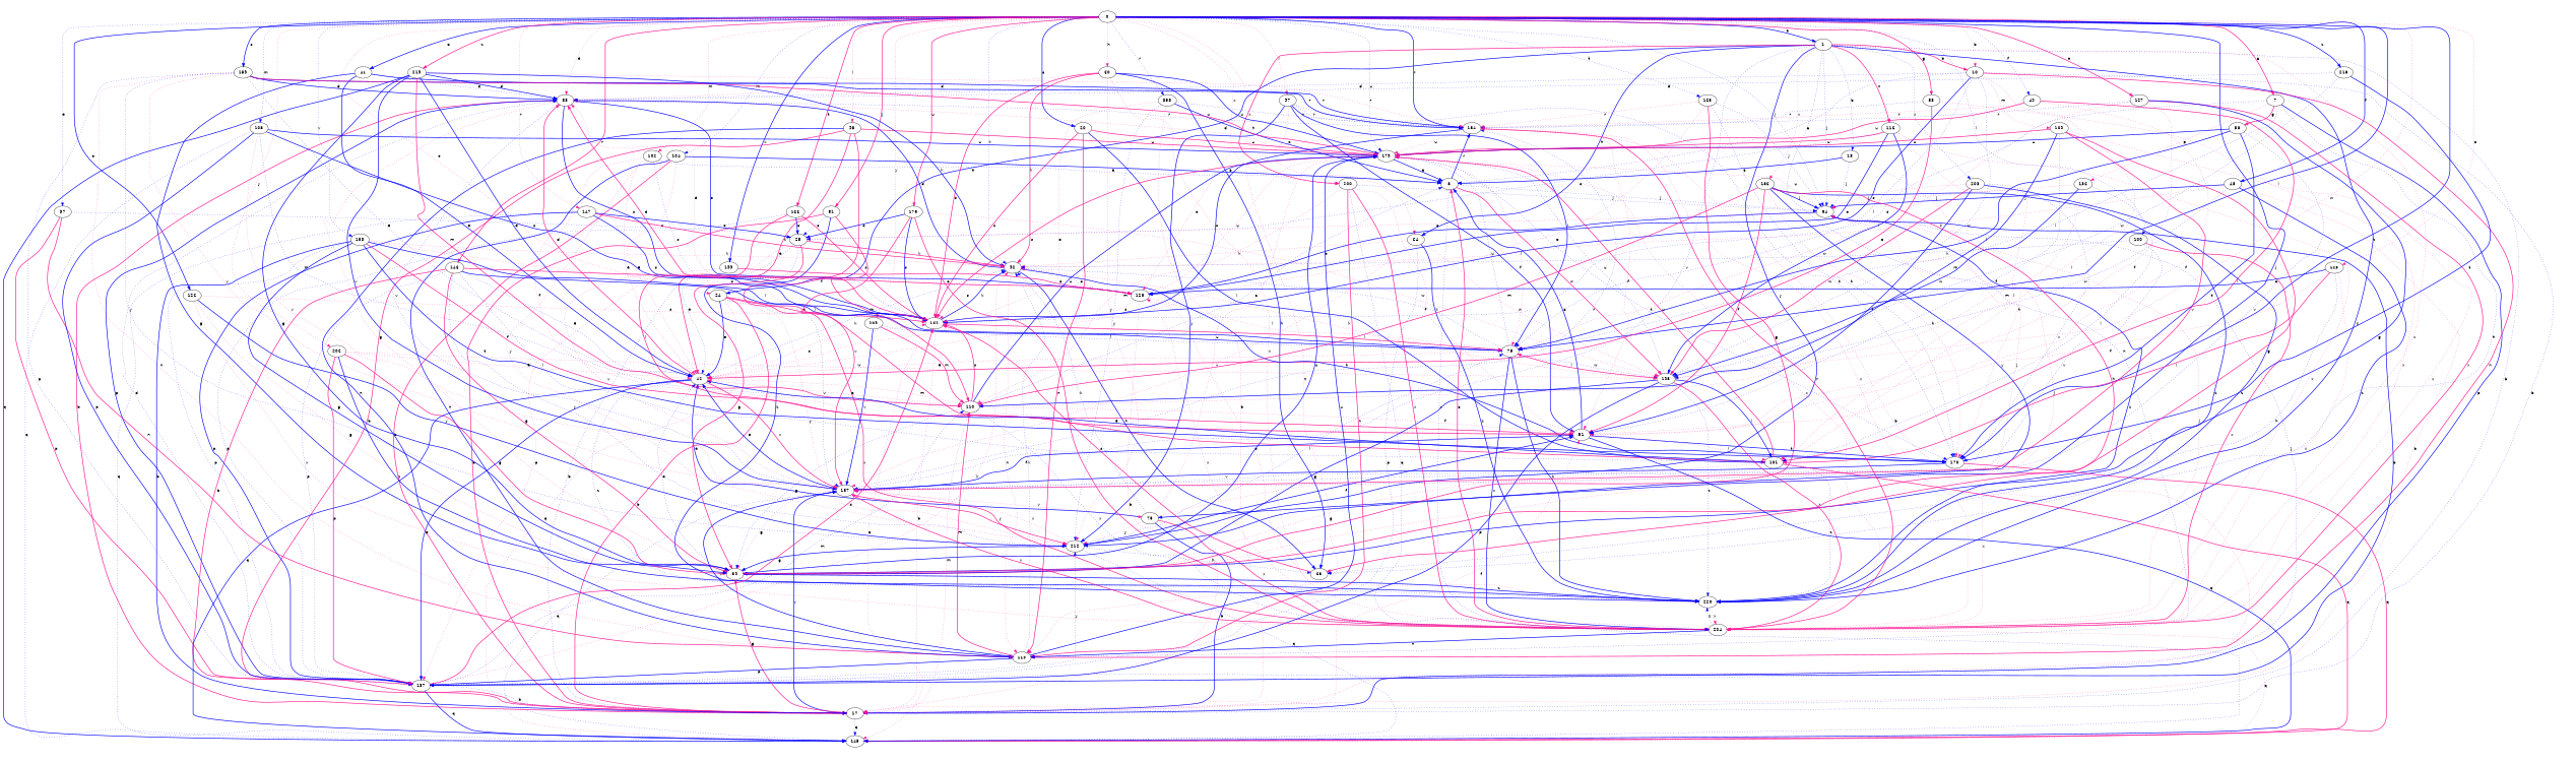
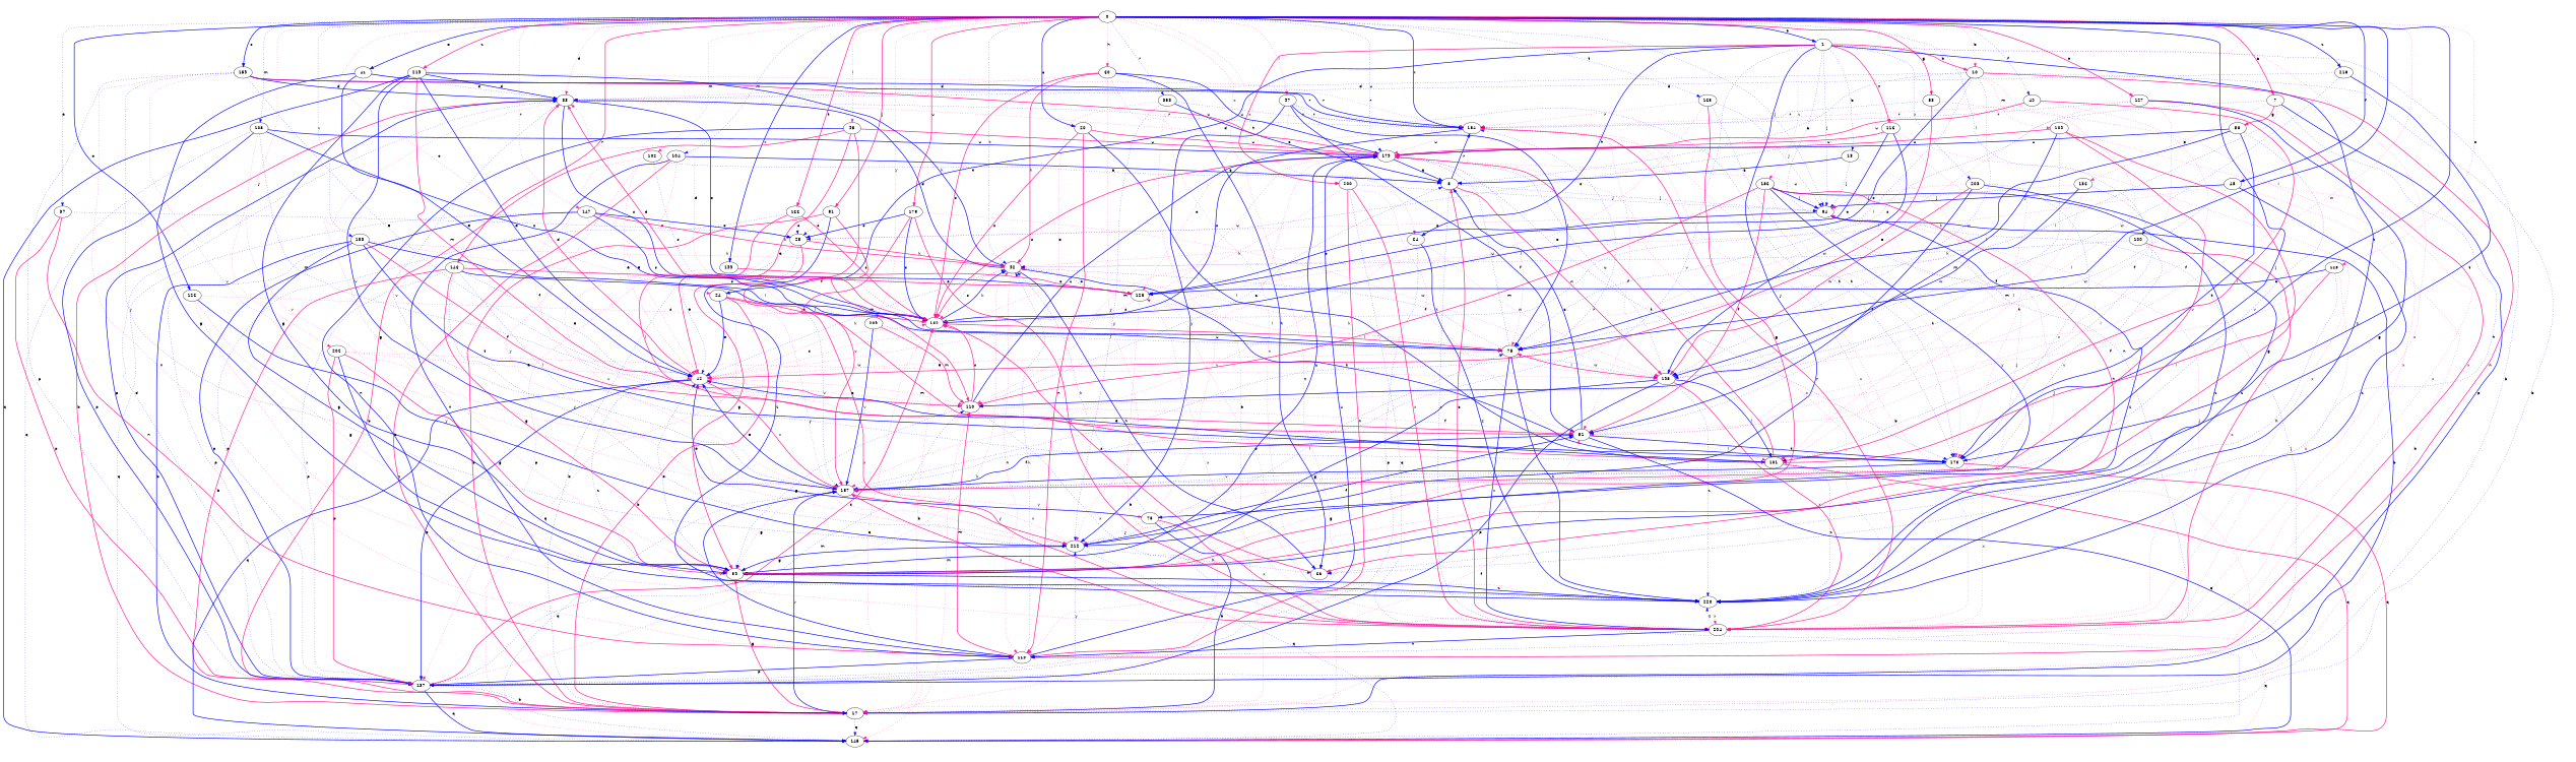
  strict digraph {
    fontname="DejaVu Sans"
    node [fontname="DejaVu Sans"]
    edge [color=blue fontname="DejaVu Sans" style=dotted]
    0
    1
    7
    10
    20
    24
    33
    37
    41
    45
    49
    53
    60
    64
    75
    78
    81
    84
    92
    95
    97
    100
    102
    104
    108
    123
    126
    127
    146
    147
    n31 [label=353]
    154
    159
    166
    168
    170
    178
    179
    183
    195
    199
    200
    206
    209
    218
    219
    13
    17
    116
    119
    186
    187
    203
    204
    212
    220
    58
    68
    136
    137
    162
    8
    101
    109
    145
    42
    59
    128
    25
    51
    110
    0 -> 1 [label=a style=bold]
    0 -> 7 [color=deeppink label=a style=bold]
    0 -> 10 [color=deeppink label=b]
    0 -> 20 [label=c style=bold]
    0 -> 24 [color=deeppink label=c]
    0 -> 33 [color=deeppink label=d]
    0 -> 37 [label=e]
    0 -> 41 [label=e style=bold]
    0 -> 45 [label=f style=bold]
    0 -> 49 [label=f]
    0 -> 53 [color=deeppink label=g style=bold]
    0 -> 60 [color=deeppink label=h]
    0 -> 64 [color=deeppink label=h]
    0 -> 75 [label=i style=bold]
    0 -> 78 [label=j style=bold]
    0 -> 81 [color=deeppink label=j style=bold]
    0 -> 84 [label=j]
    0 -> 92 [label=k]
    0 -> 95 [color=deeppink label=l]
    0 -> 97 [color=deeppink label=l]
    0 -> 100 [label=l]
    0 -> 102 [color=deeppink label=m]
    0 -> 104 [label=m]
    0 -> 108 [label=m]
    0 -> 123 [color=deeppink label=o]
    0 -> 126 [label=o style=bold]
    0 -> 127 [color=deeppink label=o style=bold]
    0 -> 146 [color=deeppink label=r style=bold]
    0 -> 147 [color=deeppink label=r]
    0 -> n31 [label=r]
    0 -> 154 [label=r style=bold]
    0 -> 159 [label=s style=bold]
    0 -> 166 [color=deeppink label=t style=bold]
    0 -> 168 [label=t]
    0 -> 170 [label=t style=bold]
    0 -> 178 [color=deeppink label=u style=bold]
    0 -> 179 [label=u]
    0 -> 183 [label=v]
    0 -> 195 [color=deeppink label=w]
    0 -> 199 [label=x style=bold]
    0 -> 200 [color=deeppink label=x]
    0 -> 206 [color=deeppink label=y]
    0 -> 209 [color=deeppink label=y]
    0 -> 218 [label=z style=bold]
    0 -> 219 [color=deeppink label=z style=bold]
    1 -> 10 [color=deeppink label=b style=bold]
    1 -> 24 [label=c style=bold]
    1 -> 64 [label=h style=bold]
    1 -> 84 [label=j]
    1 -> 200 [color=deeppink label=x style=bold]
    1 -> 13 [label=b]
    1 -> 17 [label=b]
    1 -> 116 [color=deeppink label=n style=bold]
    1 -> 119 [label=n]
    1 -> 186 [color=deeppink label=v]
    1 -> 187 [label=v]
    1 -> 203 [label=x]
    1 -> 204 [color=deeppink label=x]
    1 -> 212 [label=y style=bold]
    1 -> 220 [label=z style=bold]
    7 -> 75 [label=i]
    7 -> 58 [color=deeppink label=g style=bold]
    7 -> 68 [label=h]
    7 -> 136 [color=deeppink label=p]
    7 -> 137 [label=p style=bold]
    7 -> 162 [label=s]
    10 -> 33 [label=d]
    10 -> 75 [label=i]
    10 -> 195 [label=w]
    10 -> 17 [label=b]
    10 -> 119 [color=deeppink label=n style=bold]
    10 -> 162 [label=s style=bold]
    10 -> 8 [label=a]
    10 -> 101 [color=deeppink label=l]
    10 -> 109 [color=deeppink label=m]
    20 -> 179 [color=deeppink label=u style=bold]
    20 -> 119 [color=deeppink label=n style=bold]
    20 -> 162 [color=deeppink label=s style=bold]
    20 -> 101 [label=l style=bold]
    24 -> 17 [color=deeppink label=b style=bold]
    24 -> 187 [label=v]
    24 -> 204 [color=deeppink label=x style=bold]
    24 -> 212 [color=deeppink label=y]
    24 -> 162 [color=deeppink label=s style=bold]
    24 -> 145 [color=deeppink label=q]
    24 -> 42 [label=e style=bold]
    33 -> 154 [label=r]
    33 -> 17 [color=deeppink label=b style=bold]
    33 -> 187 [label=v]
    33 -> 137 [label=p style=bold]
    33 -> 162 [label=s style=bold]
    33 -> 59 [color=deeppink label=g]
    33 -> 128 [label=o style=bold]
    37 -> 119 [color=deeppink label=n style=bold]
    37 -> 137 [color=deeppink label=p style=bold]
    37 -> 25 [label=c]
    41 -> 33 [label=d]
    41 -> 154 [label=r style=bold]
    41 -> 42 [label=e style=bold]
    41 -> 59 [label=g style=bold]
    45 -> 84 [label=j style=bold]
    45 -> 92 [color=deeppink label=k]
    45 -> 195 [label=w]
    45 -> 17 [color=deeppink label=b]
    45 -> 220 [label=z style=bold]
    49 -> 154 [color=deeppink label=r]
    49 -> 179 [color=deeppink label=u style=bold]
    49 -> 101 [color=deeppink label=l style=bold]
    49 -> 51 [color=deeppink label=f]
    53 -> 154 [label=r]
    53 -> 204 [color=deeppink label=x]
    53 -> 42 [color=deeppink label=e style=bold]
    60 -> 33 [color=deeppink label=d]
    60 -> 92 [color=deeppink label=k style=bold]
    60 -> 179 [label=u style=bold]
    60 -> 204 [color=deeppink label=x]
    60 -> 212 [color=deeppink label=y]
    60 -> 68 [label=h style=bold]
    60 -> 162 [color=deeppink label=s style=bold]
    64 -> 92 [color=deeppink label=k]
    64 -> 195 [color=deeppink label=w]
    64 -> 187 [color=deeppink label=v]
    64 -> 220 [label=z style=bold]
    64 -> 137 [label=p]
    75 -> 92 [label=k]
    75 -> 179 [label=u]
    75 -> 195 [label=w]
    75 -> 204 [label=x style=bold]
    75 -> 220 [label=z style=bold]
    75 -> 42 [color=deeppink label=e]
    78 -> 84 [color=deeppink label=j]
    78 -> 92 [label=k]
    78 -> 179 [color=deeppink label=u]
    78 -> 17 [label=b style=bold]
    78 -> 204 [color=deeppink label=x style=bold]
    78 -> 212 [color=deeppink label=y]
    78 -> 42 [label=e style=bold]
    81 -> 17 [color=deeppink label=b style=bold]
    81 -> 220 [label=z style=bold]
    81 -> 25 [label=c]
    81 -> 110 [color=deeppink label=m style=bold]
    84 -> 179 [color=deeppink label=u]
    84 -> 17 [label=b style=bold]
    84 -> 220 [label=z style=bold]
    84 -> 128 [label=o style=bold]
    84 -> 25 [color=deeppink label=c]
    92 -> 33 [label=d style=bold]
    92 -> 170 [label=t style=bold]
    92 -> 119 [color=deeppink label=n]
    92 -> 68 [label=h style=bold]
    92 -> 162 [color=deeppink label=s]
    92 -> 128 [label=o]
    95 -> 179 [color=deeppink label=u style=bold]
    95 -> 17 [color=deeppink label=b style=bold]
    95 -> 119 [label=n style=bold]
    95 -> 42 [color=deeppink label=e style=bold]
    95 -> 51 [color=deeppink label=f style=bold]
    97 -> 75 [label=i style=bold]
    97 -> 154 [label=r]
    97 -> 170 [label=t]
    97 -> 119 [color=deeppink label=n]
    97 -> 212 [label=y style=bold]
    97 -> 51 [label=f style=bold]
    100 -> 92 [label=k]
    100 -> 187 [label=v]
    100 -> 204 [color=deeppink label=x style=bold]
    102 -> 162 [label=s]
    102 -> 8 [label=a]
    102 -> 42 [color=deeppink label=e]
    102 -> 51 [color=deeppink label=f]
    104 -> 17 [color=deeppink label=b style=bold]
    104 -> 119 [label=n style=bold]
    104 -> 212 [color=deeppink label=y]
    104 -> 8 [label=a style=bold]
    104 -> 42 [color=deeppink label=e]
    108 -> 179 [label=u style=bold]
    108 -> 187 [color=deeppink label=v]
    108 -> 137 [label=p style=bold]
    108 -> 162 [label=s style=bold]
    108 -> 145 [label=q]
    108 -> 110 [label=m]
    123 -> 204 [color=deeppink label=x]
    123 -> 68 [label=h]
    123 -> 101 [color=deeppink label=l style=bold]
    123 -> 128 [label=o style=bold]
    123 -> 51 [color=deeppink label=f]
    126 -> 204 [color=deeppink label=x]
    126 -> 212 [label=y style=bold]
    126 -> 162 [color=deeppink label=s]
    126 -> 59 [color=deeppink label=g]
    127 -> 75 [color=deeppink label=i]
    127 -> 154 [label=r]
    127 -> 204 [color=deeppink label=x style=bold]
    127 -> 59 [label=g style=bold]
    127 -> 51 [color=deeppink label=f]
    146 -> 75 [label=i style=bold]
    146 -> 17 [color=deeppink label=b style=bold]
    146 -> 212 [label=y]
    146 -> 137 [label=p]
    146 -> 101 [label=l]
    146 -> 42 [label=e]
    146 -> 59 [color=deeppink label=g style=bold]
    146 -> 128 [color=deeppink label=o style=bold]
    147 -> 92 [color=deeppink label=k style=bold]
    147 -> 137 [label=p style=bold]
    147 -> 162 [label=s style=bold]
    147 -> 145 [label=q]
    147 -> 25 [label=c style=bold]
    n31 -> 154 [label=r]
    n31 -> 17 [color=deeppink label=b]
    n31 -> 212 [label=y]
    n31 -> 8 [label=a style=bold]
    n31 -> 42 [color=deeppink label=e]
    154 -> 179 [color=deeppink label=u]
    154 -> 17 [color=deeppink label=b]
    154 -> 204 [color=deeppink label=x]
    154 -> 162 [label=s style=bold]
    154 -> 128 [color=deeppink label=o]
    154 -> 51 [color=deeppink label=f]
    159 -> 33 [label=d style=bold]
    159 -> 154 [label=r style=bold]
    159 -> 179 [color=deeppink label=u style=bold]
    159 -> 119 [color=deeppink label=n]
    159 -> 187 [color=deeppink label=v]
    159 -> 212 [label=y]
    159 -> 137 [label=p]
    159 -> 42 [label=e]
    166 -> 137 [label=p]
    166 -> 162 [color=deeppink label=s style=bold]
    166 -> 101 [color=deeppink label=l style=bold]
-   166 -> 25 [label=c style=bold]
+   166 -> 25 [label=c]
    168 -> 84 [label=j]
    168 -> 154 [color=deeppink label=r]
    168 -> 170 [label=t]
    168 -> 42 [color=deeppink label=e]
    168 -> 59 [color=deeppink label=g style=bold]
    170 -> 187 [label=v style=bold]
    170 -> 204 [color=deeppink label=x]
    170 -> 145 [color=deeppink label=q style=bold]
    178 -> 195 [color=deeppink label=w]
    178 -> 187 [color=deeppink label=v style=bold]
    178 -> 204 [color=deeppink label=x style=bold]
    178 -> 162 [label=s style=bold]
    178 -> 25 [label=c style=bold]
    179 -> 33 [color=deeppink label=d]
    179 -> 75 [color=deeppink label=i]
    179 -> 170 [label=t]
    179 -> 204 [color=deeppink label=x]
    179 -> 162 [color=deeppink label=s style=bold]
    179 -> 8 [label=a style=bold]
    183 -> 75 [label=i style=bold]
    183 -> 92 [color=deeppink label=k]
    183 -> 170 [label=t style=bold]
    183 -> 17 [label=b style=bold]
    183 -> 137 [label=p]
    183 -> 162 [color=deeppink label=s]
    183 -> 59 [label=g style=bold]
    183 -> 51 [color=deeppink label=f style=bold]
    195 -> 75 [color=deeppink label=i style=bold]
    195 -> 92 [color=deeppink label=k]
    195 -> 179 [label=u]
    195 -> 204 [color=deeppink label=x style=bold]
    195 -> 220 [label=z]
    195 -> 137 [label=p style=bold]
    195 -> 101 [label=l style=bold]
    195 -> 59 [label=g style=bold]
    199 -> 187 [color=deeppink label=v]
    199 -> 128 [color=deeppink label=o style=bold]
    200 -> 84 [label=j]
    200 -> 119 [color=deeppink label=n style=bold]
    200 -> 204 [color=deeppink label=x style=bold]
    200 -> 145 [label=q]
    200 -> 51 [color=deeppink label=f]
    200 -> 110 [color=deeppink label=m]
    206 -> 195 [color=deeppink label=w]
    206 -> 220 [label=z style=bold]
    206 -> 137 [color=deeppink label=p style=bold]
    206 -> 42 [color=deeppink label=e]
    206 -> 59 [color=deeppink label=g style=bold]
    209 -> 75 [label=i]
    209 -> 187 [label=v style=bold]
    209 -> 110 [color=deeppink label=m style=bold]
    218 -> 33 [label=d]
    218 -> 170 [label=t style=bold]
    218 -> 195 [label=w]
    219 -> 33 [label=d style=bold]
    219 -> 92 [label=k style=bold]
    219 -> 154 [color=deeppink label=r]
    219 -> 187 [label=v style=bold]
    219 -> 145 [label=q style=bold]
    219 -> 42 [label=e style=bold]
    219 -> 59 [label=g style=bold]
    219 -> 110 [color=deeppink label=m style=bold]
    13 -> 84 [label=j]
    13 -> 170 [color=deeppink label=t]
    13 -> 8 [label=a style=bold]
    17 -> 187 [label=v style=bold]
    17 -> 145 [label=q]
    17 -> 59 [color=deeppink label=g style=bold]
    17 -> 51 [color=deeppink label=f]
    17 -> 110 [color=deeppink label=m]
    116 -> 179 [color=deeppink label=u style=bold]
    116 -> 195 [label=w style=bold]
    116 -> 204 [color=deeppink label=x]
    116 -> 101 [color=deeppink label=l]
    116 -> 128 [label=o style=bold]
    116 -> 25 [label=c]
    119 -> 92 [label=k]
    119 -> 179 [label=u style=bold]
    119 -> 187 [label=v style=bold]
    119 -> 137 [label=p style=bold]
    119 -> 110 [color=deeppink label=m style=bold]
    186 -> 84 [label=j style=bold]
    186 -> 170 [color=deeppink label=t]
    186 -> 212 [label=y style=bold]
    186 -> 220 [label=z style=bold]
    186 -> 68 [color=deeppink label=h style=bold]
    186 -> 51 [color=deeppink label=f style=bold]
    186 -> 110 [color=deeppink label=m style=bold]
    187 -> 78 [color=deeppink label=v]
    187 -> 154 [label=r]
    187 -> 212 [color=deeppink label=y style=bold]
    187 -> 145 [label=q]
    187 -> 42 [label=e style=bold]
    187 -> 59 [color=deeppink label=g]
    187 -> 51 [label=f style=bold]
    203 -> 84 [color=deeppink label=j]
    203 -> 195 [color=deeppink label=w style=bold]
    203 -> 187 [label=v]
    203 -> 220 [label=z style=bold]
    203 -> 51 [label=f style=bold]
    204 -> 84 [color=deeppink label=j]
    204 -> 154 [color=deeppink label=r style=bold]
    204 -> 119 [label=n style=bold]
    204 -> 187 [color=deeppink label=v style=bold]
    204 -> 220 [label=z]
    204 -> 8 [color=deeppink label=a style=bold]
    204 -> 145 [color=deeppink label=q]
    212 -> 75 [label=i]
    212 -> 187 [color=deeppink label=v]
    212 -> 68 [label=h]
    212 -> 145 [label=q]
    212 -> 59 [label=g style=bold]
    212 -> 51 [label=f style=bold]
    220 -> 204 [color=deeppink label=x]
    220 -> 128 [color=deeppink label=o]
    58 -> 75 [label=i style=bold]
    58 -> 170 [label=t style=bold]
    58 -> 179 [label=u style=bold]
    58 -> 187 [label=v]
    68 -> 162 [color=deeppink label=s style=bold]
    136 -> 84 [color=deeppink label=j]
    136 -> 195 [label=w style=bold]
    136 -> 101 [label=l]
    136 -> 110 [color=deeppink label=m]
    137 -> 33 [label=d]
    137 -> 84 [label=j]
    137 -> 92 [color=deeppink label=k]
    137 -> 17 [label=b]
    137 -> 212 [label=y]
    137 -> 162 [color=deeppink label=s style=bold]
    137 -> 145 [label=q style=bold]
    137 -> 110 [label=m]
    162 -> 33 [color=deeppink label=d style=bold]
    162 -> 75 [color=deeppink label=i style=bold]
    162 -> 92 [label=k style=bold]
    162 -> 17 [color=deeppink label=b]
    162 -> 145 [color=deeppink label=q]
    8 -> 84 [label=j]
    8 -> 154 [label=r style=bold]
    8 -> 195 [color=deeppink label=w style=bold]
    8 -> 204 [label=x]
    101 -> 179 [color=deeppink label=u style=bold]
    101 -> 220 [label=z]
    101 -> 145 [color=deeppink label=q style=bold]
    101 -> 42 [label=e style=bold]
    101 -> 59 [color=deeppink label=g]
    109 -> 179 [color=deeppink label=u style=bold]
    109 -> 187 [color=deeppink label=v style=bold]
    109 -> 204 [color=deeppink label=x]
    109 -> 59 [color=deeppink label=g style=bold]
    109 -> 51 [label=f]
    109 -> 110 [label=m style=bold]
    42 -> 33 [color=deeppink label=d style=bold]
    42 -> 92 [label=k]
    42 -> 187 [color=deeppink label=v style=bold]
    42 -> 220 [label=z]
    42 -> 137 [label=p style=bold]
    42 -> 162 [color=deeppink label=s]
    42 -> 145 [label=q style=bold]
    42 -> 110 [color=deeppink label=m]
    59 -> 84 [color=deeppink label=j]
    59 -> 179 [label=u style=bold]
    59 -> 220 [label=z style=bold]
    59 -> 42 [label=e]
    128 -> 33 [color=deeppink label=d]
    128 -> 75 [color=deeppink label=i]
    128 -> 179 [color=deeppink label=u]
    128 -> 17 [color=deeppink label=b]
    128 -> 204 [color=deeppink label=x]
    128 -> 162 [color=deeppink label=s]
    25 -> 92 [color=deeppink label=k style=bold]
    25 -> 17 [label=b]
    25 -> 137 [color=deeppink label=p]
    25 -> 42 [label=e]
    25 -> 59 [color=deeppink label=g style=bold]
    51 -> 170 [label=t style=bold]
    51 -> 8 [label=a style=bold]
    51 -> 101 [color=deeppink label=l]
    51 -> 145 [label=q style=bold]
    110 -> 179 [label=u style=bold]
    110 -> 204 [label=x]
    110 -> 162 [color=deeppink label=s style=bold]
    110 -> 8 [label=a]
    110 -> 42 [color=deeppink label=e]
    110 -> 59 [label=g]
    110 -> 51 [color=deeppink label=f]
  }
